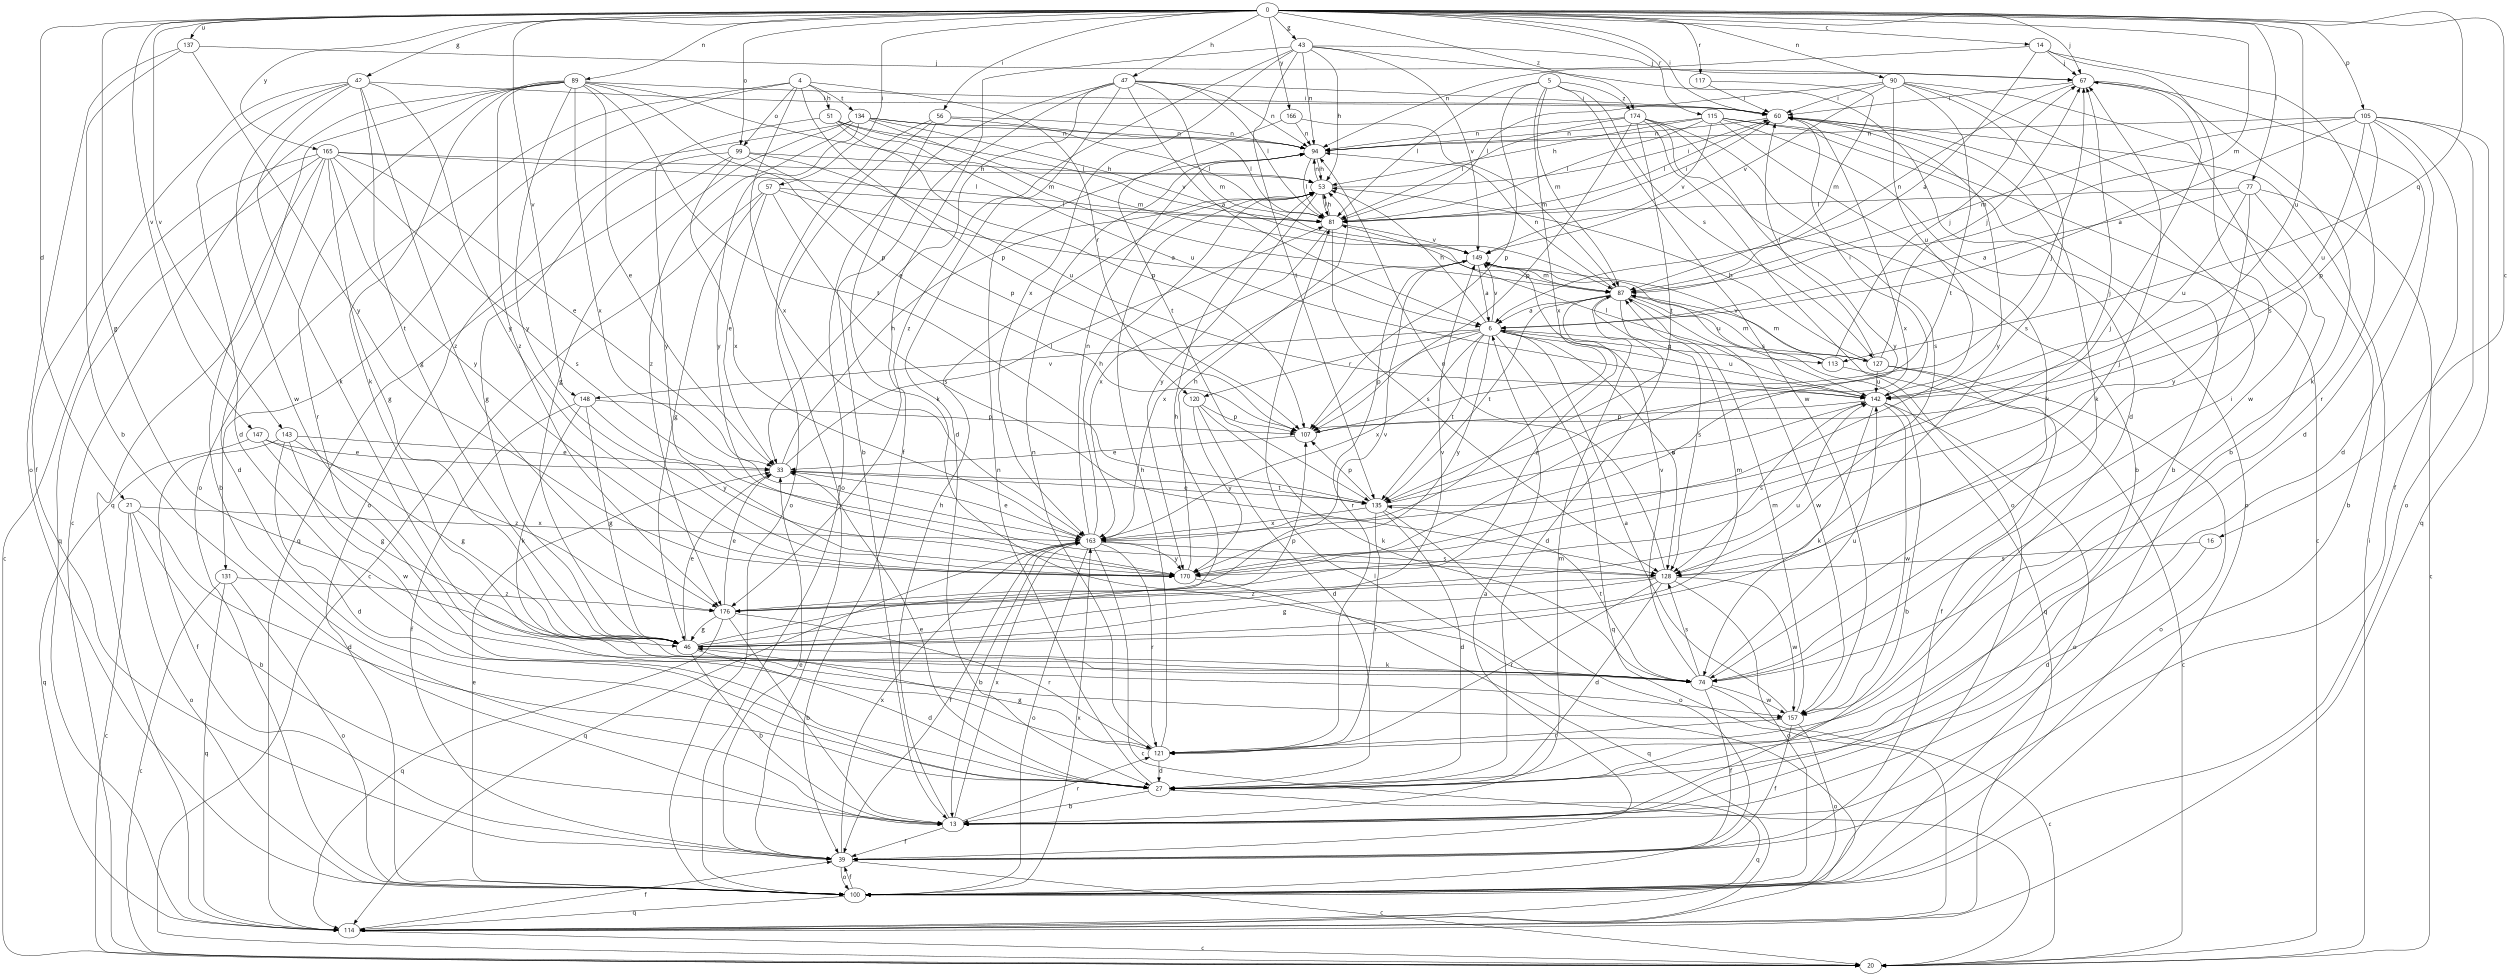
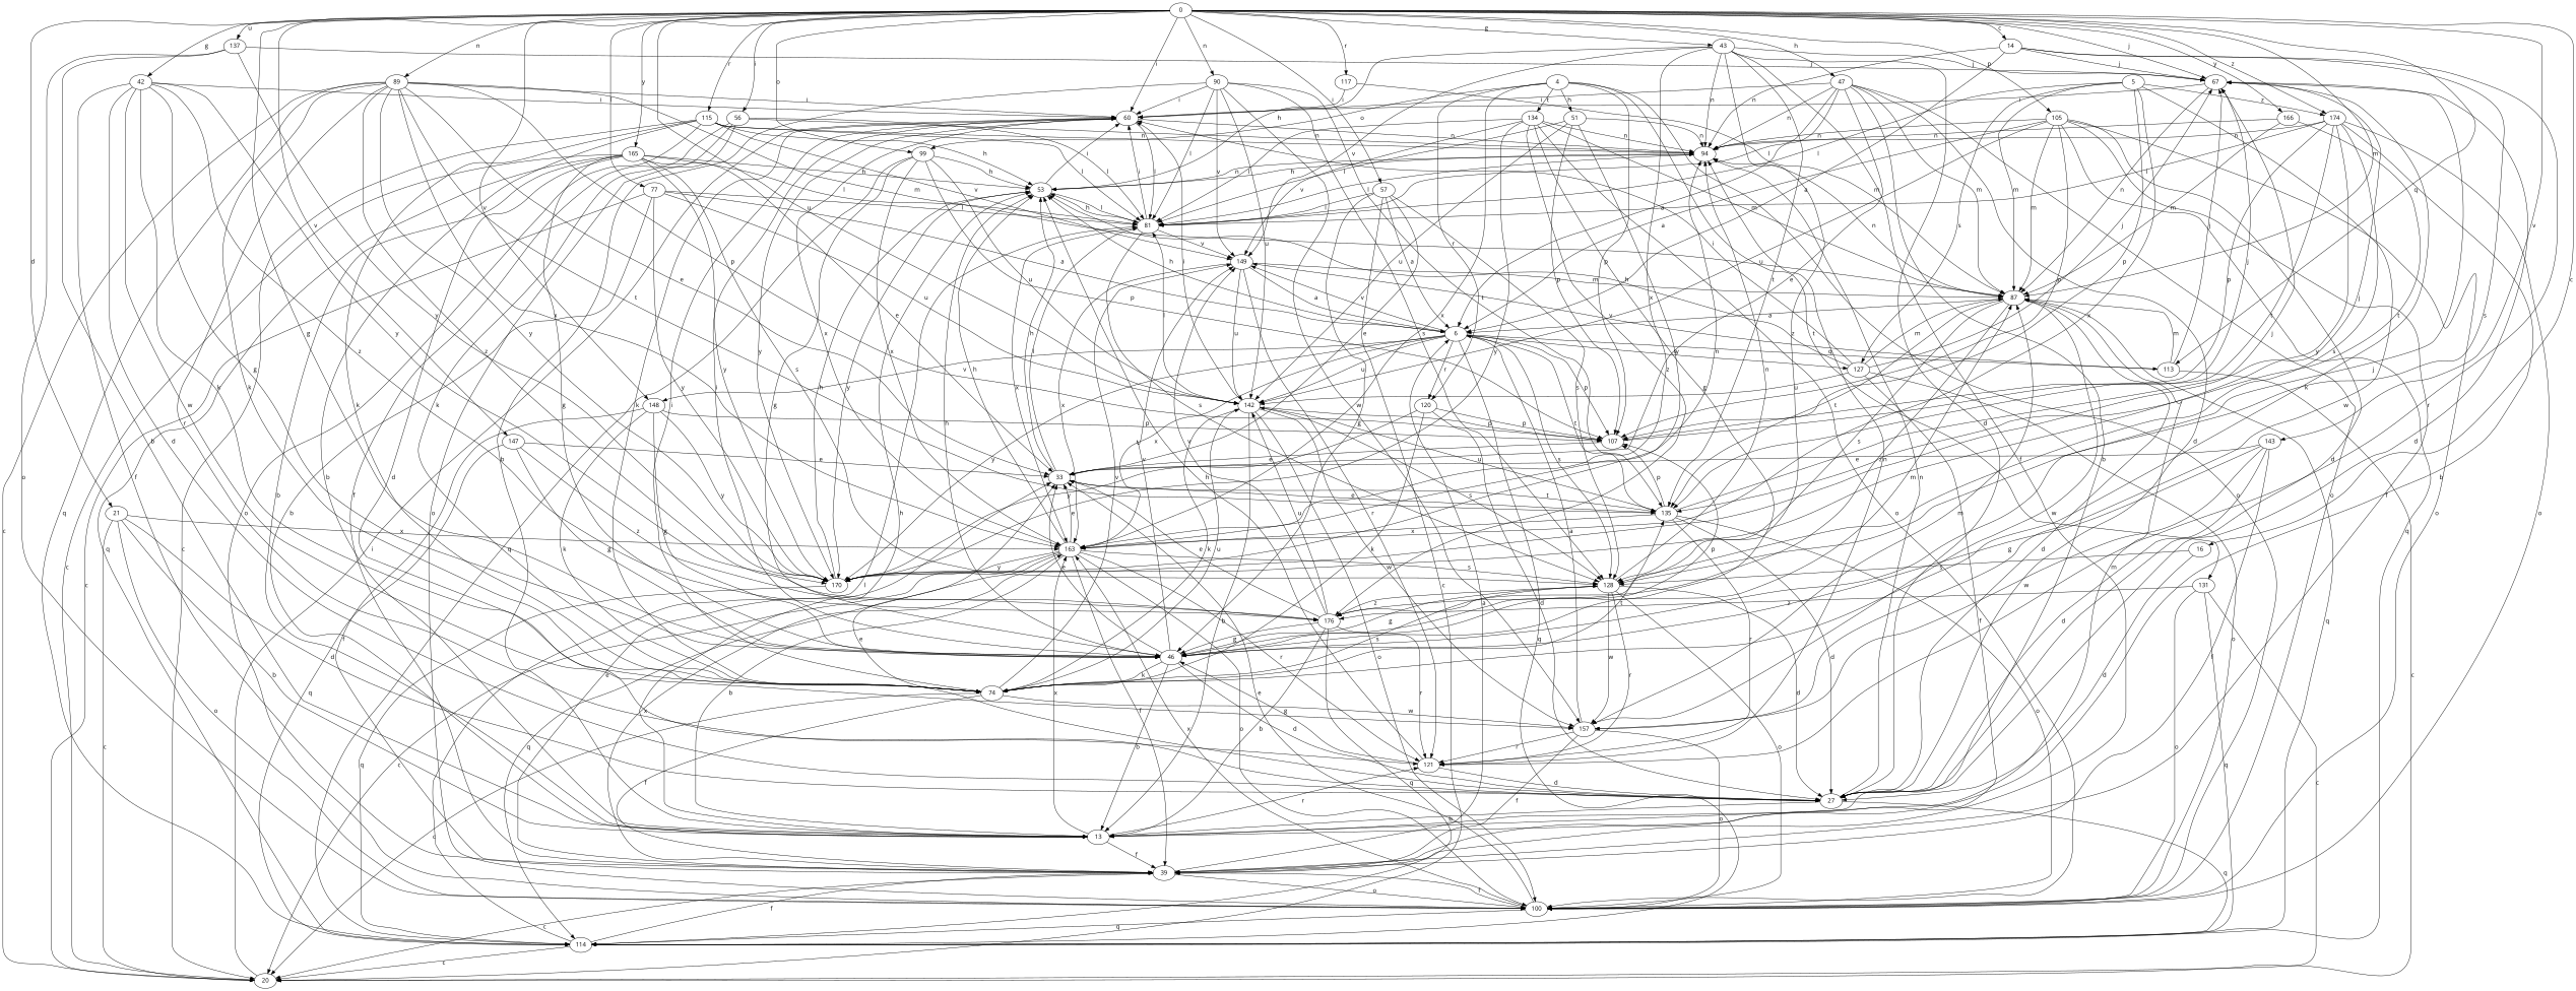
  strict digraph {
    fontname="Open Sans"
    node [fontname="Open Sans"]
    edge [fontname="Open Sans"]
    0
    14
    16
    21
    42
    43
    46
    47
    56
    57
    60
    67
    77
    87
    89
    90
    99
    105
    113
    115
    117
    137
    142
    143
    147
    148
    165
    166
    174
    6
    128
    121
    94
    27
    100
    163
    13
    20
    157
    170
    39
    74
    176
    53
    135
    149
    107
    33
    81
    114
    4
    51
    120
    131
    134
    5
    127
    0 -> 14 [label=c]
    0 -> 16 [label=c]
    0 -> 21 [label=d]
    0 -> 42 [label=g]
    0 -> 43 [label=g]
    0 -> 46 [label=g]
    0 -> 47 [label=h]
    0 -> 56 [label=i]
    0 -> 57 [label=i]
    0 -> 60 [label=i]
    0 -> 67 [label=j]
    0 -> 77 [label=l]
    0 -> 87 [label=m]
    0 -> 89 [label=n]
    0 -> 90 [label=n]
    0 -> 99 [label=o]
    0 -> 105 [label=p]
    0 -> 113 [label=q]
    0 -> 115 [label=r]
    0 -> 117 [label=r]
    0 -> 137 [label=u]
    0 -> 142 [label=u]
    0 -> 143 [label=v]
    0 -> 147 [label=v]
    0 -> 148 [label=v]
    0 -> 165 [label=y]
    0 -> 166 [label=y]
    0 -> 174 [label=z]
    14 -> 67 [label=j]
    14 -> 6 [label=a]
    14 -> 128 [label=s]
    14 -> 121 [label=r]
    14 -> 94 [label=n]
    16 -> 128 [label=s]
    16 -> 27 [label=d]
    21 -> 27 [label=d]
    21 -> 100 [label=o]
    21 -> 163 [label=x]
    21 -> 13 [label=b]
    21 -> 20 [label=c]
    42 -> 46 [label=g]
    42 -> 60 [label=i]
    42 -> 27 [label=d]
    42 -> 157 [label=w]
    42 -> 170 [label=y]
    42 -> 39 [label=f]
    42 -> 74 [label=k]
    42 -> 176 [label=z]
    43 -> 67 [label=j]
    43 -> 94 [label=n]
    43 -> 27 [label=d]
    43 -> 163 [label=x]
    43 -> 39 [label=f]
    43 -> 176 [label=z]
    43 -> 53 [label=h]
    43 -> 135 [label=t]
    43 -> 149 [label=v]
+   46 -> 60 [label=i]
    46 -> 67 [label=j]
    46 -> 87 [label=m]
    46 -> 27 [label=d]
    46 -> 13 [label=b]
    46 -> 74 [label=k]
    46 -> 53 [label=h]
    46 -> 149 [label=v]
    46 -> 107 [label=p]
    46 -> 33 [label=e]
    47 -> 60 [label=i]
    47 -> 87 [label=m]
    47 -> 6 [label=a]
    47 -> 94 [label=n]
    47 -> 27 [label=d]
    47 -> 100 [label=o]
    47 -> 13 [label=b]
    47 -> 33 [label=e]
    47 -> 81 [label=l]
    56 -> 94 [label=n]
    56 -> 100 [label=o]
    56 -> 39 [label=f]
    56 -> 74 [label=k]
    56 -> 81 [label=l]
    57 -> 46 [label=g]
    57 -> 6 [label=a]
    57 -> 128 [label=s]
    57 -> 20 [label=c]
    57 -> 33 [label=e]
    57 -> 81 [label=l]
    60 -> 94 [label=n]
    60 -> 163 [label=x]
    60 -> 170 [label=y]
    60 -> 74 [label=k]
    60 -> 81 [label=l]
    67 -> 60 [label=i]
    67 -> 87 [label=n]
    67 -> 27 [label=d]
    67 -> 74 [label=k]
    77 -> 142 [label=u]
    77 -> 6 [label=a]
    77 -> 13 [label=b]
    77 -> 20 [label=c]
    77 -> 170 [label=y]
    77 -> 81 [label=l]
    87 -> 6 [label=a]
    87 -> 128 [label=s]
    87 -> 94 [label=n]
    87 -> 27 [label=d]
    87 -> 157 [label=w]
    87 -> 176 [label=z]
    87 -> 135 [label=t]
    87 -> 114 [label=q]
    89 -> 60 [label=i]
    89 -> 87 [label=m]
    89 -> 121 [label=r]
    89 -> 163 [label=x]
    89 -> 20 [label=c]
    89 -> 170 [label=y]
    89 -> 74 [label=k]
    89 -> 176 [label=z]
    89 -> 135 [label=t]
    89 -> 107 [label=p]
    89 -> 33 [label=e]
    89 -> 114 [label=q]
    90 -> 60 [label=i]
    90 -> 142 [label=u]
    90 -> 128 [label=s]
    90 -> 13 [label=b]
    90 -> 157 [label=w]
    90 -> 135 [label=t]
    90 -> 149 [label=v]
    90 -> 81 [label=l]
    99 -> 46 [label=g]
    99 -> 142 [label=u]
    99 -> 163 [label=x]
    99 -> 53 [label=h]
    99 -> 107 [label=p]
    99 -> 114 [label=q]
    105 -> 87 [label=m]
    105 -> 142 [label=u]
    105 -> 6 [label=a]
    105 -> 94 [label=n]
    105 -> 27 [label=d]
    105 -> 100 [label=o]
    105 -> 39 [label=f]
    105 -> 107 [label=p]
    105 -> 114 [label=q]
    113 -> 67 [label=j]
    113 -> 87 [label=m]
    113 -> 20 [label=c]
    113 -> 149 [label=v]
    115 -> 94 [label=n]
    115 -> 100 [label=o]
    115 -> 13 [label=b]
    115 -> 20 [label=c]
    115 -> 74 [label=k]
    115 -> 53 [label=h]
    115 -> 149 [label=v]
    115 -> 81 [label=l]
    117 -> 60 [label=i]
    117 -> 87 [label=m]
    137 -> 67 [label=j]
    137 -> 100 [label=o]
    137 -> 13 [label=b]
    137 -> 170 [label=y]
    142 -> 60 [label=i]
    142 -> 128 [label=s]
    142 -> 100 [label=o]
    142 -> 13 [label=b]
    142 -> 157 [label=w]
    142 -> 74 [label=k]
    142 -> 107 [label=p]
    142 -> 81 [label=l]
    143 -> 46 [label=g]
    143 -> 27 [label=d]
    143 -> 157 [label=w]
    143 -> 39 [label=f]
    143 -> 33 [label=e]
    147 -> 46 [label=g]
    147 -> 176 [label=z]
    147 -> 33 [label=e]
    147 -> 114 [label=q]
    148 -> 46 [label=g]
    148 -> 170 [label=y]
    148 -> 39 [label=f]
    148 -> 74 [label=k]
    148 -> 107 [label=p]
    165 -> 46 [label=g]
    165 -> 128 [label=s]
    165 -> 27 [label=d]
    165 -> 13 [label=b]
    165 -> 20 [label=c]
    165 -> 170 [label=y]
    165 -> 53 [label=h]
    165 -> 33 [label=e]
    165 -> 81 [label=l]
    165 -> 114 [label=q]
    166 -> 87 [label=m]
    166 -> 94 [label=n]
    166 -> 135 [label=t]
    174 -> 128 [label=s]
    174 -> 94 [label=n]
    174 -> 100 [label=o]
    174 -> 13 [label=b]
    174 -> 170 [label=y]
    174 -> 135 [label=t]
    174 -> 107 [label=p]
    174 -> 81 [label=l]
    6 -> 113 [label=q]
    6 -> 142 [label=u]
    6 -> 148 [label=v]
    6 -> 128 [label=s]
    6 -> 163 [label=x]
    6 -> 170 [label=y]
    6 -> 53 [label=h]
    6 -> 135 [label=t]
    6 -> 149 [label=v]
    6 -> 107 [label=p]
    6 -> 114 [label=q]
    6 -> 120 [label=r]
    6 -> 127 [label=s]
    128 -> 46 [label=g]
    128 -> 121 [label=r]
    128 -> 94 [label=n]
    128 -> 27 [label=d]
    128 -> 100 [label=o]
    128 -> 157 [label=w]
    128 -> 176 [label=z]
    121 -> 46 [label=g]
    121 -> 94 [label=n]
    121 -> 27 [label=d]
    121 -> 53 [label=h]
    94 -> 53 [label=h]
    94 -> 81 [label=l]
    27 -> 94 [label=n]
    27 -> 13 [label=b]
    27 -> 33 [label=e]
    27 -> 114 [label=q]
    100 -> 163 [label=x]
    100 -> 39 [label=f]
    100 -> 33 [label=e]
    100 -> 114 [label=q]
    163 -> 128 [label=s]
    163 -> 121 [label=r]
    163 -> 94 [label=n]
    163 -> 100 [label=o]
    163 -> 13 [label=b]
    163 -> 20 [label=c]
    163 -> 170 [label=y]
    163 -> 39 [label=f]
    163 -> 53 [label=h]
    163 -> 33 [label=e]
    163 -> 114 [label=q]
    13 -> 87 [label=m]
    13 -> 121 [label=r]
    13 -> 163 [label=x]
    13 -> 39 [label=f]
    13 -> 53 [label=h]
    20 -> 60 [label=i]
    157 -> 87 [label=m]
    157 -> 6 [label=a]
    157 -> 121 [label=r]
    157 -> 100 [label=o]
    157 -> 39 [label=f]
    170 -> 67 [label=j]
    170 -> 53 [label=h]
    170 -> 114 [label=q]
    39 -> 6 [label=a]
    39 -> 100 [label=o]
    39 -> 163 [label=x]
    39 -> 20 [label=c]
    39 -> 33 [label=e]
    74 -> 60 [label=i]
    74 -> 142 [label=u]
    74 -> 128 [label=s]
    74 -> 20 [label=c]
    74 -> 157 [label=w]
    74 -> 39 [label=f]
    74 -> 135 [label=t]
    74 -> 149 [label=v]
    176 -> 46 [label=g]
    176 -> 142 [label=u]
    176 -> 121 [label=r]
    176 -> 13 [label=b]
    176 -> 149 [label=v]
    176 -> 33 [label=e]
    176 -> 114 [label=q]
    53 -> 60 [label=i]
    53 -> 94 [label=n]
    53 -> 170 [label=y]
    53 -> 81 [label=l]
    135 -> 67 [label=j]
    135 -> 142 [label=u]
    135 -> 121 [label=r]
    135 -> 27 [label=d]
    135 -> 100 [label=o]
    135 -> 163 [label=x]
    135 -> 107 [label=p]
    135 -> 33 [label=e]
    149 -> 87 [label=m]
    149 -> 142 [label=u]
    149 -> 6 [label=a]
    149 -> 121 [label=r]
    149 -> 163 [label=x]
    107 -> 67 [label=j]
    107 -> 33 [label=e]
    33 -> 53 [label=h]
    33 -> 135 [label=t]
    33 -> 81 [label=l]
    81 -> 60 [label=i]
    81 -> 128 [label=s]
    81 -> 163 [label=x]
    81 -> 53 [label=h]
    81 -> 149 [label=v]
    114 -> 20 [label=c]
    114 -> 39 [label=f]
    114 -> 81 [label=l]
    4 -> 99 [label=o]
    4 -> 100 [label=o]
    4 -> 163 [label=x]
    4 -> 107 [label=p]
    4 -> 51 [label=h]
    4 -> 120 [label=r]
    4 -> 131 [label=t]
    4 -> 134 [label=t]
    51 -> 142 [label=u]
    51 -> 94 [label=n]
    51 -> 170 [label=y]
    51 -> 107 [label=p]
    51 -> 81 [label=l]
    120 -> 27 [label=d]
    120 -> 170 [label=y]
    120 -> 74 [label=k]
    120 -> 107 [label=p]
    131 -> 100 [label=o]
    131 -> 20 [label=c]
    131 -> 176 [label=z]
    131 -> 114 [label=q]
    134 -> 46 [label=g]
    134 -> 87 [label=m]
    134 -> 94 [label=n]
    134 -> 100 [label=o]
    134 -> 170 [label=y]
    134 -> 176 [label=z]
    134 -> 149 [label=v]
    134 -> 81 [label=l]
    5 -> 87 [label=m]
    5 -> 174 [label=z]
    5 -> 163 [label=x]
    5 -> 157 [label=w]
    5 -> 107 [label=p]
    5 -> 81 [label=l]
    5 -> 127 [label=s]
    127 -> 60 [label=i]
    127 -> 67 [label=j]
    127 -> 87 [label=m]
    127 -> 142 [label=u]
    127 -> 100 [label=o]
    127 -> 39 [label=f]
    127 -> 53 [label=h]
  }
